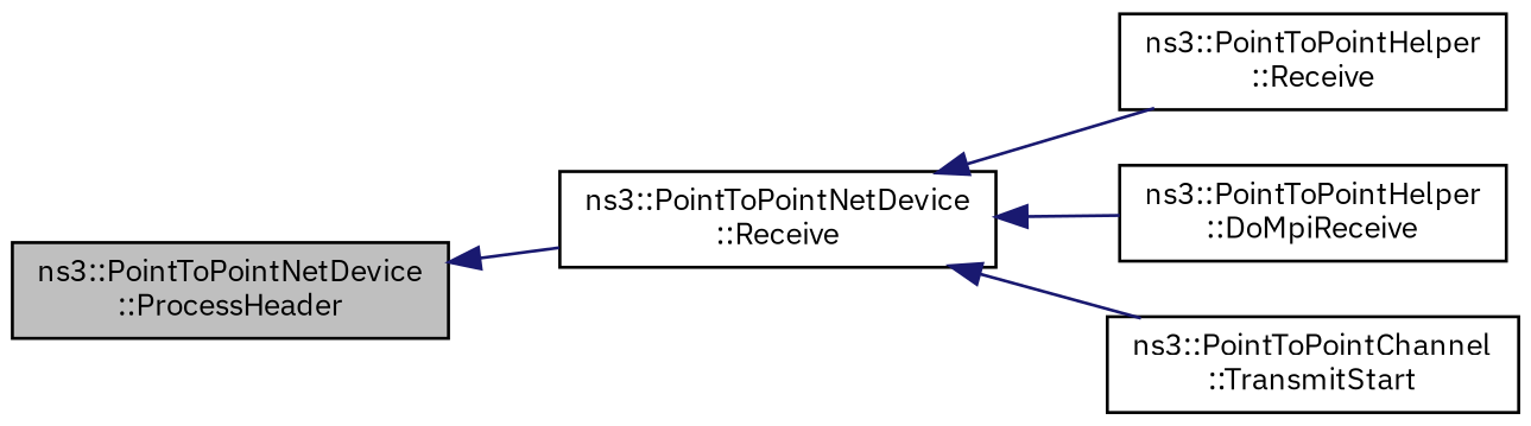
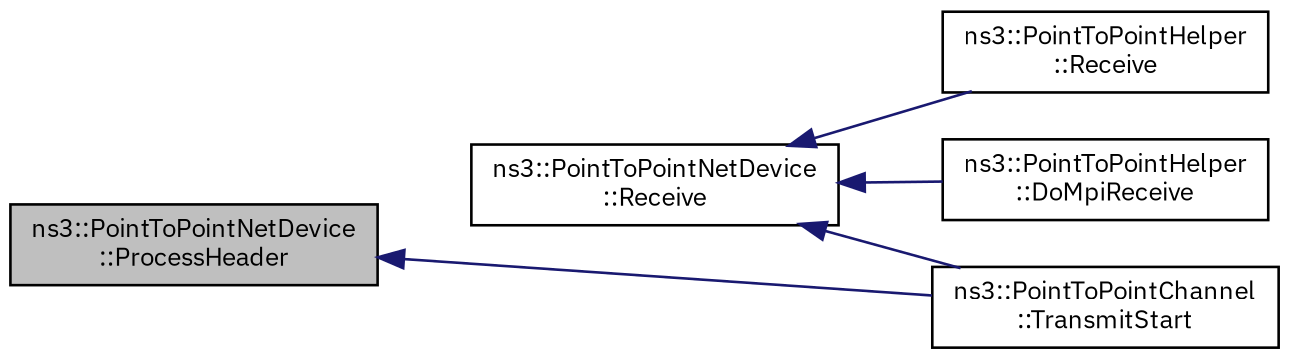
  digraph {
    fontname="IBM Plex Sans"
    rankdir=LR
    node [color=black fillcolor=white fontname="IBM Plex Sans" fontsize=10 shape=record style=filled]
    edge [color=midnightblue dir=back fontname="IBM Plex Sans" fontsize=10 labelfontname=Helvetica labelfontsize=10 style=solid]
    n1 [fillcolor=grey75 fontcolor=black height=0.2 label="ns3::PointToPointNetDevice\l::ProcessHeader" width=0.4]
    n2 [height=0.2 label="ns3::PointToPointNetDevice\l::Receive" width=0.4]
    n3 [height=0.2 label="ns3::PointToPointHelper\l::Receive" width=0.4]
    n4 [height=0.2 label="ns3::PointToPointChannel\l::TransmitStart" width=0.4]
    n5 [height=0.2 label="ns3::PointToPointHelper\l::DoMpiReceive" width=0.4]
-   n1 -> n2
+   n1 -> n4
    n2 -> n3
    n2 -> n4
    n2 -> n5
  }
